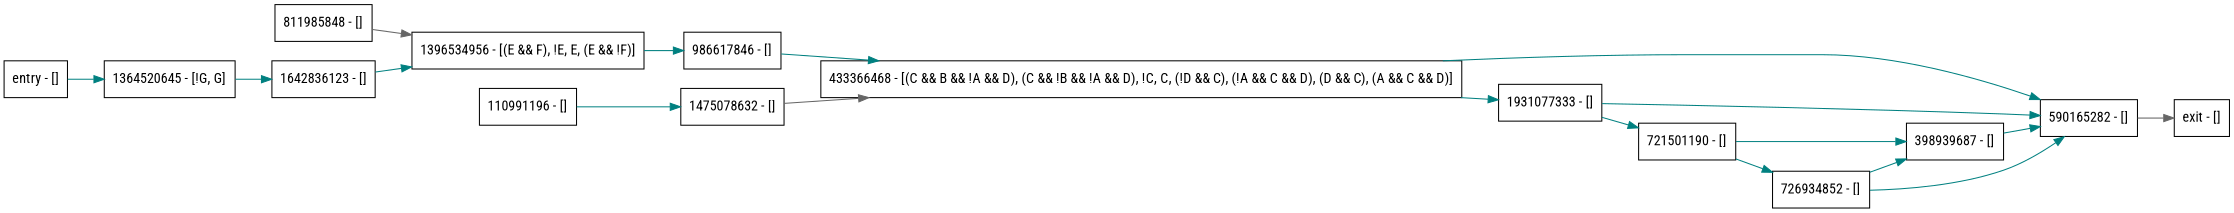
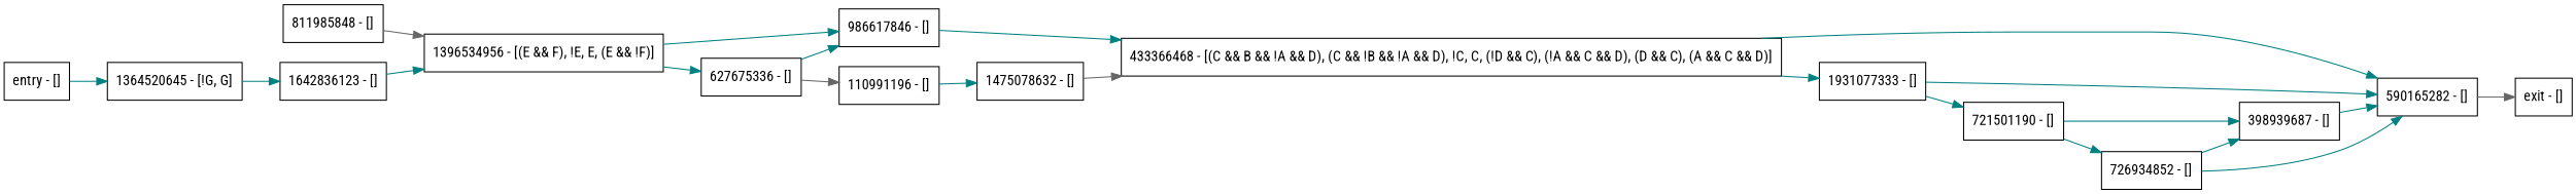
  digraph {
    fontname="Roboto Condensed"
    rankdir=LR
    node [fontname="Roboto Condensed" shape=record]
    edge [color=teal fontname="Roboto Condensed"]
    n1 [label="590165282 - []"]
    n2 [label="exit - []"]
    n3 [label="721501190 - []"]
    n4 [label="398939687 - []"]
    n5 [label="726934852 - []"]
    n6 [label="433366468 - [(C && B && !A && D), (C && !B && !A && D), !C, C, (!D && C), (!A && C && D), (D && C), (A && C && D)]"]
    n7 [label="1931077333 - []"]
    n8 [label="811985848 - []"]
    n9 [label="1396534956 - [(E && F), !E, E, (E && !F)]"]
    n10 [label="986617846 - []"]
+   n11 [label="627675336 - []"]
    n12 [label="1475078632 - []"]
    n13 [label="1642836123 - []"]
    n14 [label="entry - []"]
    n15 [label="1364520645 - [!G, G]"]
    n16 [label="110991196 - []"]
    n1 -> n2 [color=gray40]
    n3 -> n4
    n3 -> n5
    n4 -> n1
    n5 -> n1
    n5 -> n4
    n6 -> n1
    n6 -> n7
    n7 -> n1
    n7 -> n3
    n8 -> n9 [color=gray40]
    n9 -> n10
+   n9 -> n11
    n10 -> n6
+   n11 -> n10
+   n11 -> n16 [color=gray40]
    n12 -> n6 [color=gray40]
    n13 -> n9
    n14 -> n15
    n15 -> n13
    n16 -> n12
  }
